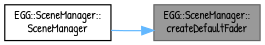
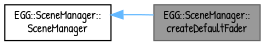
  digraph {
    rankdir=RL
    fontname="Patrick Hand"
    node [fontname="Patrick Hand" fontsize=10 shape=box style=filled]
    n1 [color=gray40 fillcolor=grey60 fontcolor=black height=0.2 label="EGG::SceneManager::\lcreateDefaultFader" width=0.4]
    n2 [color=black fillcolor=white height=0.2 label="EGG::SceneManager::\lSceneManager" width=0.4]
-   n1 -> n2 [color=steelblue1 dir=back fontname="Patrick Hand" fontsize=10 labelfontname=FreeMono labelfontsize=10 style=solid]
+   n2 -> n1 [color=steelblue1 dir=back fontname="Patrick Hand" fontsize=10 labelfontname=FreeMono labelfontsize=10 style=solid]
  }
